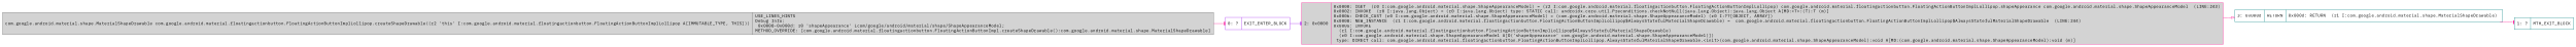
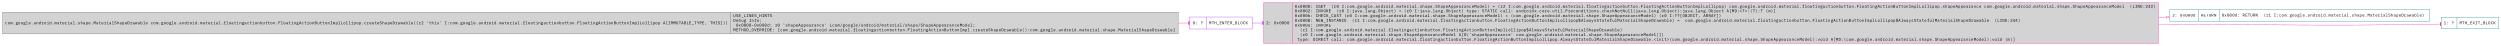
  digraph {
    fontname="IBM Plex Mono"
    rankdir=LR
    node [color=teal fillcolor=white fontname="IBM Plex Mono" shape=record style=filled]
    edge [arrowhead=tee color=deeppink fontname="IBM Plex Mono"]
-   n1 [color=purple label="{0\:\ ?|EXIT_ENTER_BLOCK\l}"]
+   n1 [color=purple label="{0\:\ ?|MTH_ENTER_BLOCK\l}"]
    n2 [color=deeppink fillcolor=lightgrey label="{2\:\ 0x0000|0x0000: IGET  (r0 I:com.google.android.material.shape.ShapeAppearanceModel) = (r2 I:com.google.android.material.floatingactionbutton.FloatingActionButtonImplLollipop) com.google.android.material.floatingactionbutton.FloatingActionButtonImplLollipop.shapeAppearance com.google.android.material.shape.ShapeAppearanceModel  (LINE:243)\l0x0002: INVOKE  (r0 I:java.lang.Object) = (r0 I:java.lang.Object) type: STATIC call: androidx.core.util.Preconditions.checkNotNull(java.lang.Object):java.lang.Object A[MD:\<T\>:(T):T (m)]\l0x0006: CHECK_CAST (r0 I:com.google.android.material.shape.ShapeAppearanceModel) = (com.google.android.material.shape.ShapeAppearanceModel) (r0 I:??[OBJECT, ARRAY]) \l0x0008: NEW_INSTANCE  (r1 I:com.google.android.material.floatingactionbutton.FloatingActionButtonImplLollipop$AlwaysStatefulMaterialShapeDrawable) =  com.google.android.material.floatingactionbutton.FloatingActionButtonImplLollipop$AlwaysStatefulMaterialShapeDrawable  (LINE:244)\l0x000a: INVOKE  \l  (r1 I:com.google.android.material.floatingactionbutton.FloatingActionButtonImplLollipop$AlwaysStatefulMaterialShapeDrawable)\l  (r0 I:com.google.android.material.shape.ShapeAppearanceModel A[D('shapeAppearance' com.google.android.material.shape.ShapeAppearanceModel)])\l type: DIRECT call: com.google.android.material.floatingactionbutton.FloatingActionButtonImplLollipop.AlwaysStatefulMaterialShapeDrawable.\<init\>(com.google.android.material.shape.ShapeAppearanceModel):void A[MD:(com.google.android.material.shape.ShapeAppearanceModel):void (m)]\l}"]
    n3 [label="{3\:\ 0x000d|RETURN\l|0x000d: RETURN  (r1 I:com.google.android.material.shape.MaterialShapeDrawable) \l}"]
    n4 [label="{1\:\ ?|MTH_EXIT_BLOCK\l}"]
    n5 [color=gray40 fillcolor=lightgrey label="{com.google.android.material.shape.MaterialShapeDrawable com.google.android.material.floatingactionbutton.FloatingActionButtonImplLollipop.createShapeDrawable((r2 'this' I:com.google.android.material.floatingactionbutton.FloatingActionButtonImplLollipop A[IMMUTABLE_TYPE, THIS]))  | USE_LINES_HINTS\lDebug Info:\l  0x0008\-0x000d: r0 'shapeAppearance' Lcom\/google\/android\/material\/shape\/ShapeAppearanceModel;\lMETHOD_OVERRIDE: [com.google.android.material.floatingactionbutton.FloatingActionButtonImpl.createShapeDrawable():com.google.android.material.shape.MaterialShapeDrawable]\l}"]
    n1 -> n2 [color=purple]
    n2 -> n3 [arrowhead=onormal]
-   n3 -> n4
+   n2 -> n4
    n5 -> n1
  }
